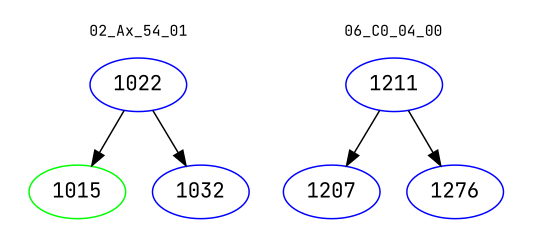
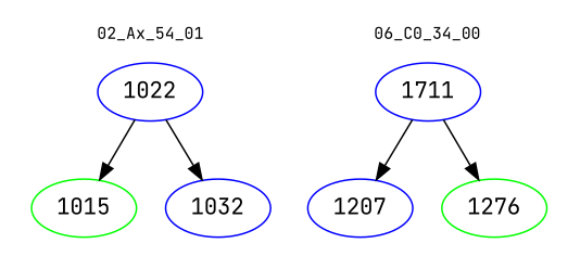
  digraph {
    fontname="JetBrains Mono"
    node [color=blue fontname="JetBrains Mono"]
    edge [color=black fontname="JetBrains Mono"]
    n1 [label=1022]
    n2 [color=green label=1015]
    n3 [label=1032]
-   n4 [label=1211]
+   n4 [label=1711]
    n5 [label=1207]
-   n6 [label=1276]
+   n6 [color=green label=1276]
    subgraph cluster_1 {
      color=white
      fontsize=10
      label="02_Ax_54_01"
      n1
      n2
      n3
    }
    subgraph cluster_2 {
      color=white
      fontsize=10
-     label="06_C0_04_00"
+     label="06_C0_34_00"
      n4
      n5
      n6
    }
    n1 -> n2
    n1 -> n3
    n4 -> n5
    n4 -> n6
  }
